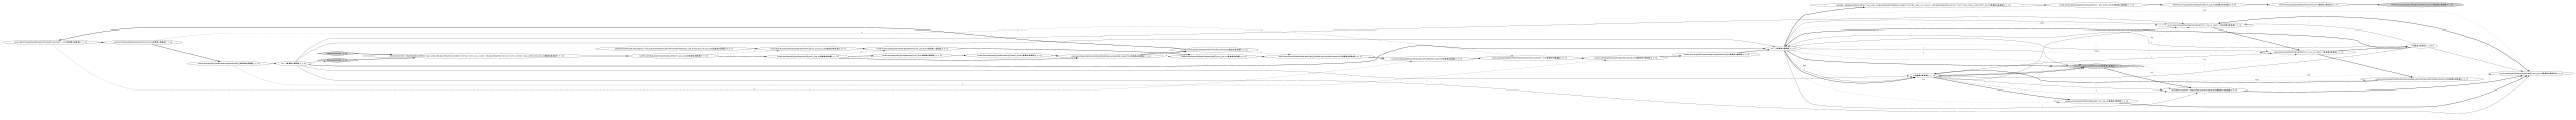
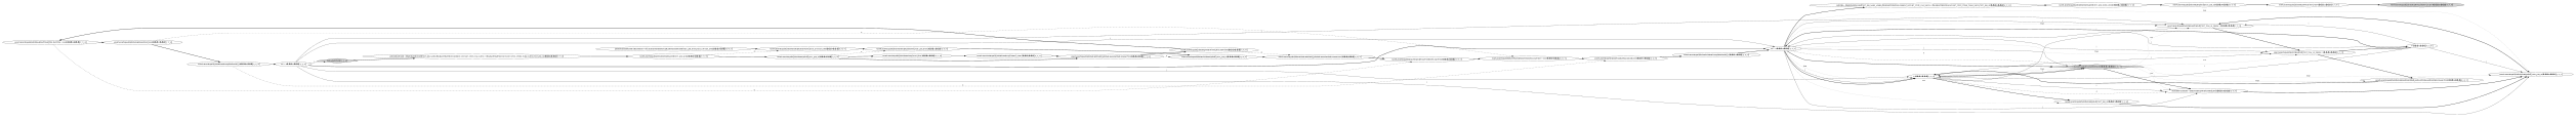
  digraph {
    fontname="Fira Sans"
    rankdir=LR
    node [fillcolor=white fontname="Fira Sans" shape=ellipse style=filled]
    edge [fontname="Fira Sans" style=bold]
    n1 [label="Assert.assertEquals(jobState.getEndTime(),this.startTime + 1000)@@@10@@@['1', '1', '0']"]
    n2 [label="Assert.assertEquals(datasetState.getStartTime(),this.startTime)@@@8@@@['0', '0', '1']"]
    n3 [label="Assert.assertEquals(jobState.getDuration(),1000)@@@11@@@['1', '1', '0']"]
    n4 [label="Assert.assertEquals(datasetState.getEndTime(),this.startTime + 1000)@@@9@@@['0', '0', '1']"]
    n5 [label="Assert.assertEquals(jobState.getCompletedTasks(),3)@@@12@@@['1', '1', '0']"]
    n6 [label="jobState = dbJobStateStore.get(TEST_JOB_NAME_LOWER,dbDatasetStateStore.CURRENT_DATASET_STATE_FILE_SUFFIX + dbDatasetStateStore.DATASET_STATE_STORE_TABLE_SUFFIX,TEST_JOB_ID)@@@22@@@['0', '1', '0']"]
    n7 [label="Assert.assertEquals(jobState.getJobName(),TEST_JOB_NAME_LOWER)@@@23@@@['0', '1', '0']"]
    n8 [label="Assert.assertEquals(jobState.getJobId(),TEST_JOB_ID)@@@24@@@['0', '1', '0']"]
    n9 [label="Assert.assertEquals(jobState.getProp(\"foo\"),\"bar\")@@@6@@@['0', '1', '0']"]
    n10 [label="Assert.assertNotEquals(jobState.getProp(\"lower\"),\"case\")@@@7@@@['0', '1', '0']"]
    n11 [label="Assert.assertEquals(jobState.getState(),JobState.RunningState.COMMITTED)@@@8@@@['1', '1', '0']"]
    n12 [label="Assert.assertEquals(datasetState.getDatasetUrn(),TEST_DATASET_URN)@@@4@@@['0', '0', '1']"]
    n13 [label="Assert.assertEquals(datasetState.getJobName(),TEST_JOB_NAME)@@@5@@@['0', '0', '1']"]
    n14 [label="Assert.assertEquals(datasetState.getJobId(),TEST_JOB_ID)@@@6@@@['0', '0', '1']"]
    n15 [label="Assert.assertEquals(datasetState.getDuration(),1000)@@@10@@@['0', '0', '1']"]
    n16 [label="Assert.assertEquals(datasetState.getCompletedTasks(),3)@@@11@@@['0', '0', '1']"]
    n17 [label="int i = 0@@@12@@@['1', '1', '1']"]
    n18 [label="i++@@@15@@@['1', '1', '0']"]
    n19 [label="i++@@@14@@@['1', '1', '1']"]
    n20 [label="Assert.assertEquals(taskState.getTaskId(),TEST_TASK_ID_PREFIX + i)@@@17@@@['1', '1', '1']"]
    n21 [label="Assert.assertEquals(taskState.getJobId(),TEST_JOB_ID)@@@16@@@['1', '1', '1']"]
    n22 [fillcolor=lightgray label="i < datasetState.getCompletedTasks()@@@13@@@['0', '0', '1']" shape=diamond]
    n23 [label="TaskState taskState = datasetState.getTaskStates().get(i)@@@15@@@['0', '0', '1']"]
    n24 [label="Assert.assertEquals(taskState.getJobId(),TEST_JOB_ID)@@@17@@@['1', '1', '0']"]
    n25 [label="Assert.assertEquals(taskState.getId(),TEST_TASK_ID_PREFIX + i)@@@18@@@['1', '1', '1']"]
    n26 [label="Assert.assertEquals(datasetState.getState(),JobState.RunningState.COMMITTED)@@@7@@@['0', '0', '1']"]
    n27 [label="Assert.assertEquals(taskState.getWorkingState(),WorkUnitState.WorkingState.COMMITTED)@@@19@@@['0', '0', '1']"]
    n28 [label="Assert.assertEquals(jobState.getProp(\"foo\"),\"bar\")@@@25@@@['0', '1', '0']"]
    n29 [fillcolor=lightgray label="Assert.assertEquals(jobState.getProp(\"lower\"),\"case\")@@@26@@@['0', '1', '0']"]
    n30 [label="int i = 0@@@13@@@['1', '1', '0']"]
    n31 [label="Assert.assertEquals(jobState.getJobName(),TEST_JOB_NAME)@@@4@@@['1', '1', '0']"]
    n32 [label="Assert.assertEquals(jobState.getJobId(),TEST_JOB_ID)@@@5@@@['1', '1', '0']"]
    n33 [label="JobState.DatasetState datasetState = this.fsDatasetStateStore.getLatestDatasetState(TEST_JOB_NAME,TEST_DATASET_URN)@@@3@@@['0', '0', '1']"]
    n34 [fillcolor=lightgray label="testGetJobState['0', '1', '0']" shape=diamond]
    n35 [label="Assert.assertEquals(jobState.getStartTime(),this.startTime)@@@9@@@['1', '1', '0']"]
    n36 [label="JobState jobState = dbJobStateStore.get(TEST_JOB_NAME,dbDatasetStateStore.CURRENT_DATASET_STATE_FILE_SUFFIX + dbDatasetStateStore.DATASET_STATE_STORE_TABLE_SUFFIX,TEST_JOB_ID)@@@3@@@['1', '1', '0']"]
-   n37 [fillcolor=lightgray label="testGetJobState['1', '0', '0']" shape=diamond]
    n1 -> n2 [label=0 style=dashed]
    n1 -> n3
    n2 -> n4
    n3 -> n4 [label=0 style=dashed]
    n3 -> n5
    n4 -> n15
    n5 -> n15 [label=0 style=dashed]
    n5 -> n30
    n6 -> n7
    n7 -> n8
    n8 -> n28
    n9 -> n10
    n10 -> n11
    n11 -> n14 [label=0 style=dashed]
    n11 -> n35
    n12 -> n13
    n13 -> n14
    n14 -> n26
    n15 -> n16
    n16 -> n17
    n17 -> n6
    n17 -> n19 [label=true style=dotted]
    n17 -> n19 [label=i style=solid]
    n17 -> n19
    n17 -> n20 [label=i style=solid]
    n17 -> n20 [label=true style=dotted]
    n17 -> n21 [label=true style=dotted]
    n17 -> n22
    n17 -> n22 [label=i style=solid]
    n17 -> n22 [label=0 style=dashed]
    n17 -> n23 [label=i style=solid]
    n17 -> n24 [label=true style=dotted]
    n17 -> n25 [label=true style=dotted]
    n17 -> n25 [label=i style=solid]
    n18 -> n17
    n18 -> n17 [label=i style=solid]
    n18 -> n19 [label=i style=solid]
    n18 -> n20 [label=i style=solid]
    n18 -> n21 [label=i style=solid]
    n19 -> n20 [label=i style=solid]
    n19 -> n22 [label=i style=solid]
    n19 -> n22
    n19 -> n23 [label=i style=solid]
    n19 -> n23 [label=0 style=dashed]
    n19 -> n24
    n19 -> n25 [label=i style=solid]
    n20 -> n25
    n21 -> n20
+   n22 -> n19 [label=true style=dotted]
    n22 -> n20 [label=true style=dotted]
    n22 -> n21 [label=true style=dotted]
    n22 -> n23 [label=true style=dotted]
    n22 -> n23
    n22 -> n25 [label=true style=dotted]
    n22 -> n27 [label=true style=dotted]
    n23 -> n21
    n24 -> n21
    n25 -> n18
    n25 -> n27
    n26 -> n2
    n27 -> n19
    n28 -> n29
    n30 -> n17 [label=i style=solid]
    n30 -> n17
    n30 -> n19 [label=i style=solid]
    n30 -> n20 [label=i style=solid]
    n30 -> n21 [label=i style=solid]
    n30 -> n34 [label=i style=solid]
    n31 -> n12 [label=0 style=dashed]
    n31 -> n32
    n32 -> n9
    n32 -> n11
    n32 -> n13 [label=0 style=dashed]
    n33 -> n12
    n34 -> n36
    n35 -> n1
    n35 -> n26 [label=0 style=dashed]
    n36 -> n31
-   n37 -> n36
  }
